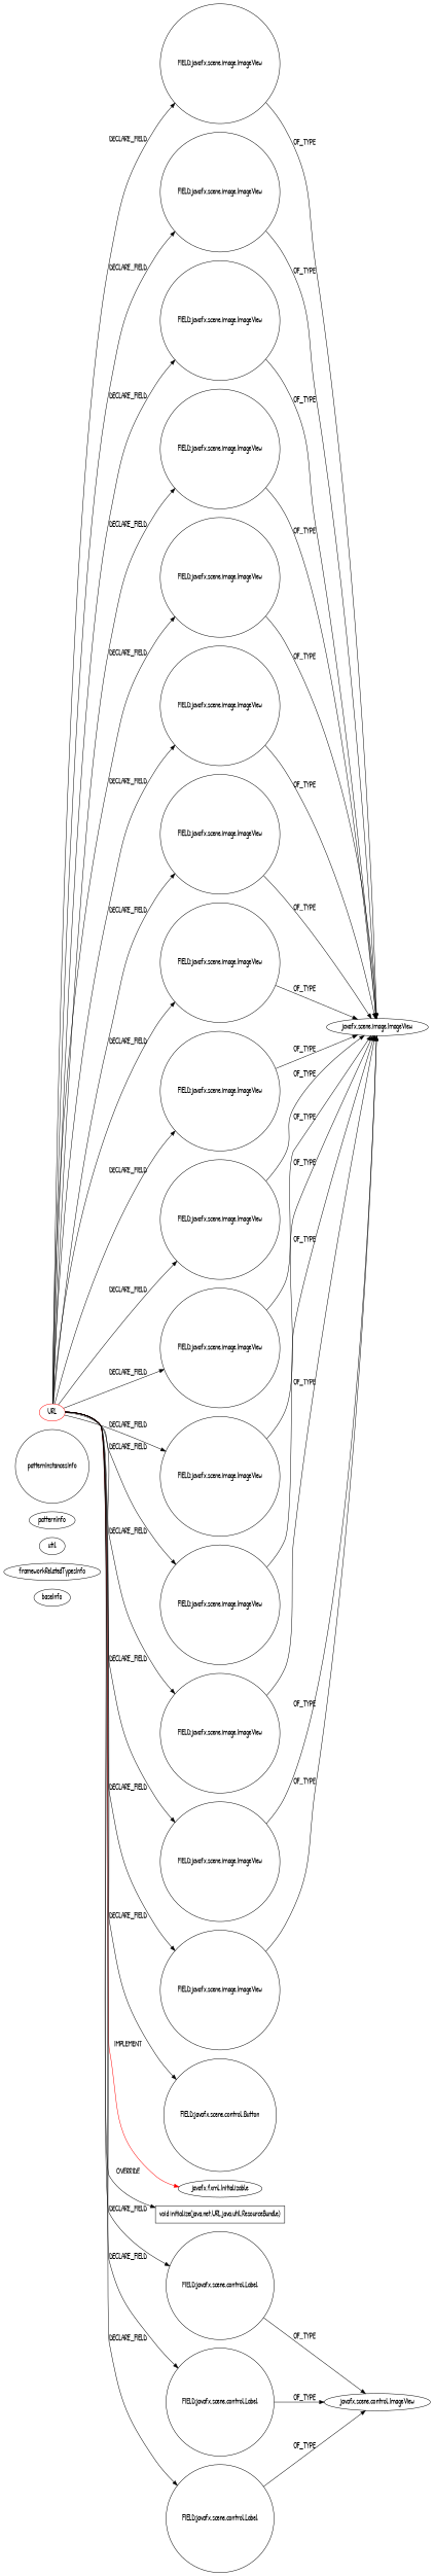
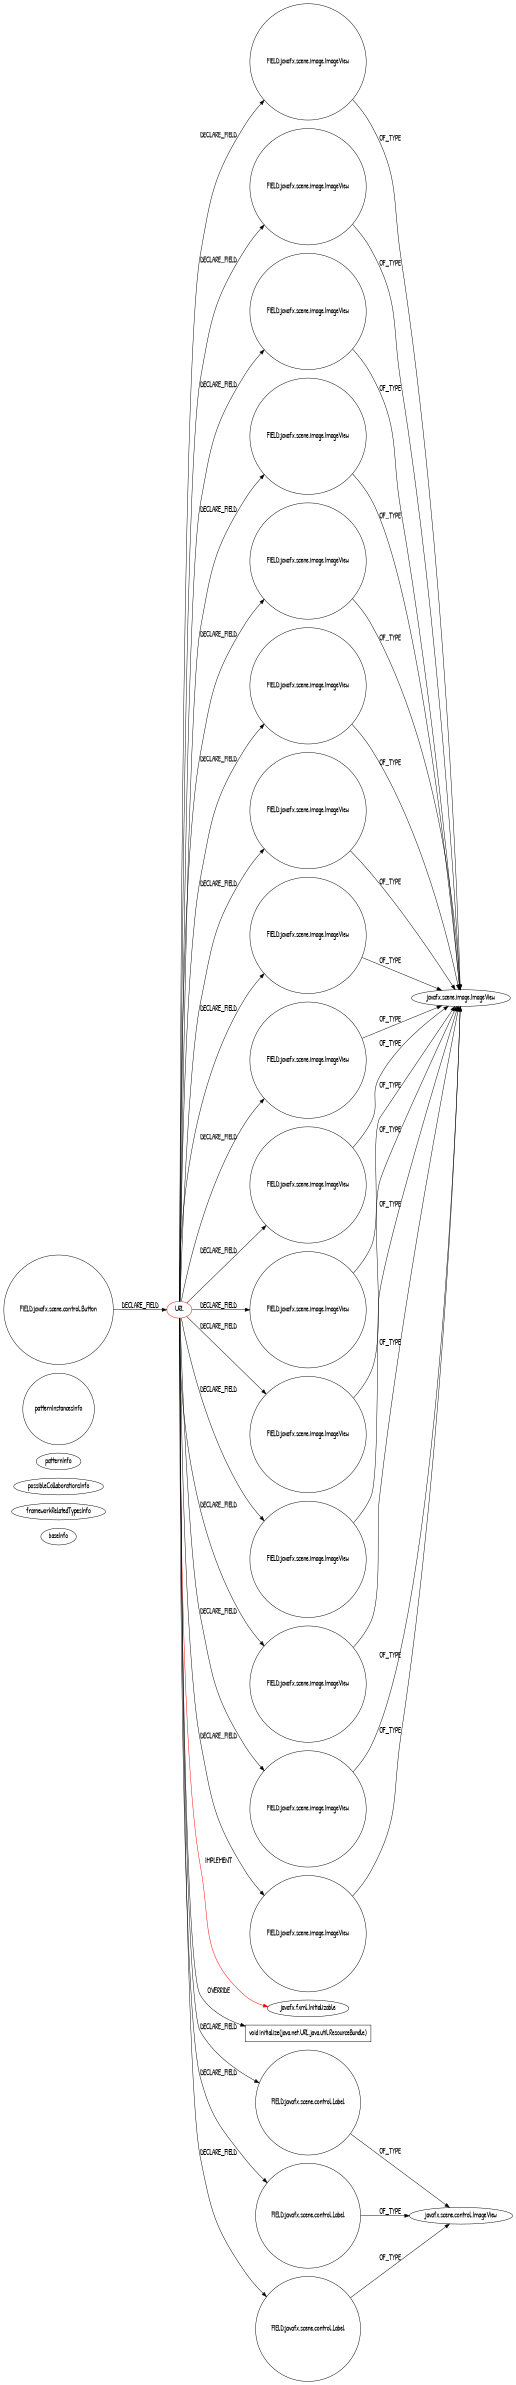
  digraph {
    fontname="Patrick Hand"
    rankdir=LR
    node [fontname="Patrick Hand" shape=circle isFrameworkType=false vertexType=FIELD_DECLARATION]
    edge [fontname="Patrick Hand"]
    baseInfo [category=pattern graphId=414 isAnonymous=false possibleRelation=false shape="" isFrameworkType="" vertexType=""]
    frameworkRelatedTypesInfo [0="javafx.fxml.Initializable" shape="" isFrameworkType="" vertexType=""]
-   possibleCollaborationsInfo [label=util shape="" isFrameworkType="" vertexType=""]
+   possibleCollaborationsInfo [shape="" isFrameworkType="" vertexType=""]
    patternInfo [frequency=2.0 patternRootClient=0 shape="" isFrameworkType="" vertexType=""]
    patternInstancesInfo [0="dodaio-SoftwareBlack21G~/dodaio-SoftwareBlack21G/SoftwareBlack21G-master/Blackjack/src/Viewer/MainGamev2Controller.java~MainGamev2Controller~2521" 1="giatuyentiensinh-Project1~/giatuyentiensinh-Project1/Project1-master/Project1/src/control/MainUIController.java~MainUIController~2734" isFrameworkType="" vertexType=""]
    n6 [label="FIELD:javafx.scene.image.ImageView"]
    n7 [label="javafx.scene.image.ImageView" vertexType=FRAMEWORK_CLASS_TYPE shape=""]
    n8 [label="FIELD:javafx.scene.image.ImageView"]
    n9 [label="FIELD:javafx.scene.image.ImageView"]
    n10 [label="FIELD:javafx.scene.image.ImageView"]
    n11 [label="FIELD:javafx.scene.image.ImageView"]
    n12 [label="FIELD:javafx.scene.image.ImageView"]
    n13 [label="FIELD:javafx.scene.image.ImageView"]
    n14 [label="FIELD:javafx.scene.image.ImageView"]
    n15 [label="FIELD:javafx.scene.image.ImageView"]
    n16 [label="FIELD:javafx.scene.image.ImageView"]
    n17 [label="FIELD:javafx.scene.image.ImageView"]
    n18 [label="FIELD:javafx.scene.image.ImageView"]
    n19 [label="FIELD:javafx.scene.image.ImageView"]
    n20 [label="FIELD:javafx.scene.image.ImageView"]
    n21 [label="FIELD:javafx.scene.image.ImageView"]
    n22 [label="FIELD:javafx.scene.image.ImageView"]
    n23 [color=red label=URL vertexType=ROOT_CLIENT_CLASS_DECLARATION shape=""]
    n24 [label="FIELD:javafx.scene.control.Button"]
    n25 [label="javafx.fxml.Initializable" vertexType=FRAMEWORK_INTERFACE_TYPE shape=""]
    n26 [label="void initialize(java.net.URL,java.util.ResourceBundle)" shape=box vertexType=OVERRIDING_METHOD_DECLARATION]
    n27 [label="FIELD:javafx.scene.control.Label"]
    n28 [label="FIELD:javafx.scene.control.Label"]
    n29 [label="FIELD:javafx.scene.control.Label"]
    n30 [label="javafx.scene.control.ImageView" vertexType=FRAMEWORK_CLASS_TYPE shape=""]
    n6 -> n7 [label=OF_TYPE]
    n8 -> n7 [label=OF_TYPE]
    n9 -> n7 [label=OF_TYPE]
    n10 -> n7 [label=OF_TYPE]
    n11 -> n7 [label=OF_TYPE]
    n12 -> n7 [label=OF_TYPE]
    n13 -> n7 [label=OF_TYPE]
    n14 -> n7 [label=OF_TYPE]
    n15 -> n7 [label=OF_TYPE]
    n16 -> n7 [label=OF_TYPE]
    n17 -> n7 [label=OF_TYPE]
    n18 -> n7 [label=OF_TYPE]
    n19 -> n7 [label=OF_TYPE]
    n20 -> n7 [label=OF_TYPE]
    n21 -> n7 [label=OF_TYPE]
    n22 -> n7 [label=OF_TYPE]
    n23 -> n6 [label=DECLARE_FIELD]
    n23 -> n8 [label=DECLARE_FIELD]
    n23 -> n9 [label=DECLARE_FIELD]
    n23 -> n10 [label=DECLARE_FIELD]
    n23 -> n11 [label=DECLARE_FIELD]
    n23 -> n12 [label=DECLARE_FIELD]
    n23 -> n13 [label=DECLARE_FIELD]
    n23 -> n14 [label=DECLARE_FIELD]
    n23 -> n15 [label=DECLARE_FIELD]
    n23 -> n16 [label=DECLARE_FIELD]
    n23 -> n17 [label=DECLARE_FIELD]
    n23 -> n18 [label=DECLARE_FIELD]
    n23 -> n19 [label=DECLARE_FIELD]
    n23 -> n20 [label=DECLARE_FIELD]
    n23 -> n21 [label=DECLARE_FIELD]
    n23 -> n22 [label=DECLARE_FIELD]
-   n23 -> n24 [label=DECLARE_FIELD]
+   n24 -> n23 [label=DECLARE_FIELD]
    n23 -> n25 [color=red label=IMPLEMENT]
    n23 -> n26 [label=OVERRIDE]
    n23 -> n27 [label=DECLARE_FIELD]
    n23 -> n28 [label=DECLARE_FIELD]
    n23 -> n29 [label=DECLARE_FIELD]
    n27 -> n30 [label=OF_TYPE]
    n28 -> n30 [label=OF_TYPE]
    n29 -> n30 [label=OF_TYPE]
  }
